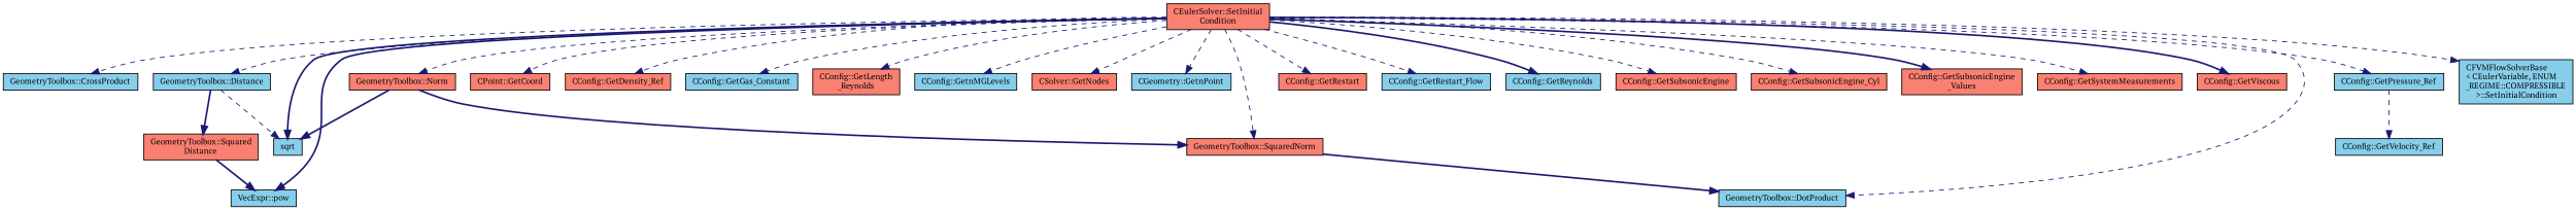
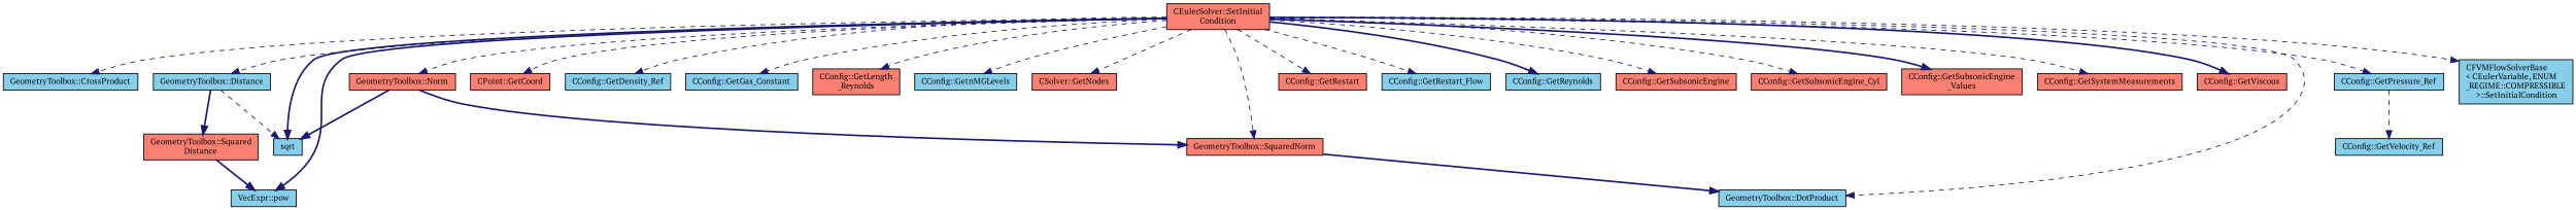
  digraph {
    fontname="PT Serif"
    rankdir=TB
    node [color=black fillcolor=skyblue fontname="PT Serif" fontsize=10 shape=record style=filled]
    edge [color=midnightblue fontname="PT Serif" fontsize=10 labelfontname=Helvetica labelfontsize=10 style=dashed]
    n1 [fillcolor=salmon fontcolor=black height=0.2 label="CEulerSolver::SetInitial\lCondition" width=0.4]
    n2 [height=0.2 label="GeometryToolbox::CrossProduct" width=0.4]
    n3 [height=0.2 label="GeometryToolbox::Distance" width=0.4]
    n4 [height=0.2 label=sqrt width=0.4]
    n5 [height=0.2 label="VecExpr::pow" width=0.4]
    n6 [height=0.2 label="GeometryToolbox::DotProduct" width=0.4]
    n7 [fillcolor=salmon height=0.2 label="CPoint::GetCoord" width=0.4]
-   n8 [fillcolor=salmon height=0.2 label="CConfig::GetDensity_Ref" width=0.4]
+   n8 [height=0.2 label="CConfig::GetDensity_Ref" width=0.4]
    n9 [height=0.2 label="CConfig::GetGas_Constant" width=0.4]
    n10 [fillcolor=salmon height=0.2 label="CConfig::GetLength\l_Reynolds" width=0.4]
    n11 [height=0.2 label="CConfig::GetnMGLevels" width=0.4]
    n12 [fillcolor=salmon height=0.2 label="CSolver::GetNodes" width=0.4]
-   n13 [height=0.2 label="CGeometry::GetnPoint" width=0.4]
    n14 [height=0.2 label="CConfig::GetPressure_Ref" width=0.4]
    n15 [fillcolor=salmon height=0.2 label="CConfig::GetRestart" width=0.4]
    n16 [height=0.2 label="CConfig::GetRestart_Flow" width=0.4]
    n17 [height=0.2 label="CConfig::GetReynolds" width=0.4]
    n18 [fillcolor=salmon height=0.2 label="CConfig::GetSubsonicEngine" width=0.4]
    n19 [fillcolor=salmon height=0.2 label="CConfig::GetSubsonicEngine_Cyl" width=0.4]
    n20 [fillcolor=salmon height=0.2 label="CConfig::GetSubsonicEngine\l_Values" width=0.4]
    n21 [fillcolor=salmon height=0.2 label="CConfig::GetSystemMeasurements" width=0.4]
    n22 [fillcolor=salmon height=0.2 label="CConfig::GetViscous" width=0.4]
    n23 [fillcolor=salmon height=0.2 label="GeometryToolbox::Norm" width=0.4]
    n24 [fillcolor=salmon height=0.2 label="GeometryToolbox::SquaredNorm" width=0.4]
    n25 [height=0.2 label="CFVMFlowSolverBase\l\< CEulerVariable, ENUM\l_REGIME::COMPRESSIBLE\l \>::SetInitialCondition" width=0.4]
    n26 [fillcolor=salmon height=0.2 label="GeometryToolbox::Squared\lDistance" width=0.4]
    n27 [height=0.2 label="CConfig::GetVelocity_Ref" width=0.4]
    n1 -> n2
    n1 -> n3
    n1 -> n4 [style=bold]
    n1 -> n5 [style=bold]
    n1 -> n6
    n1 -> n7
    n1 -> n8
    n1 -> n9
    n1 -> n10
    n1 -> n11
    n1 -> n12
-   n1 -> n13
    n1 -> n14
    n1 -> n15
    n1 -> n16
    n1 -> n17 [style=bold]
    n1 -> n18
    n1 -> n19
    n1 -> n20 [style=bold]
    n1 -> n21
    n1 -> n22 [style=bold]
    n1 -> n23
    n1 -> n24
    n1 -> n25
    n3 -> n4
    n3 -> n26 [style=bold]
    n14 -> n27
    n23 -> n4 [style=bold]
    n23 -> n24 [style=bold]
    n24 -> n6 [style=bold]
    n26 -> n5 [style=bold]
  }
